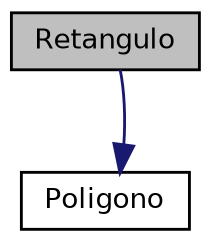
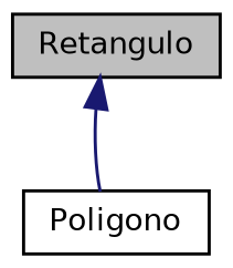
  digraph {
    node [color=black fontname=Helvetica fontsize=10 shape=record style=filled]
    n1 [fillcolor=grey75 fontcolor=black height=0.2 label=Retangulo width=0.4]
    n2 [fillcolor=white height=0.2 label=Poligono width=0.4]
-   n2 -> n1 [color=midnightblue dir=back fontname=Helvetica fontsize=10 labelfontname=Helvetica labelfontsize=10 style=solid]
+   n1 -> n2 [color=midnightblue dir=back fontname=Helvetica fontsize=10 labelfontname=Helvetica labelfontsize=10 style=solid]
  }
